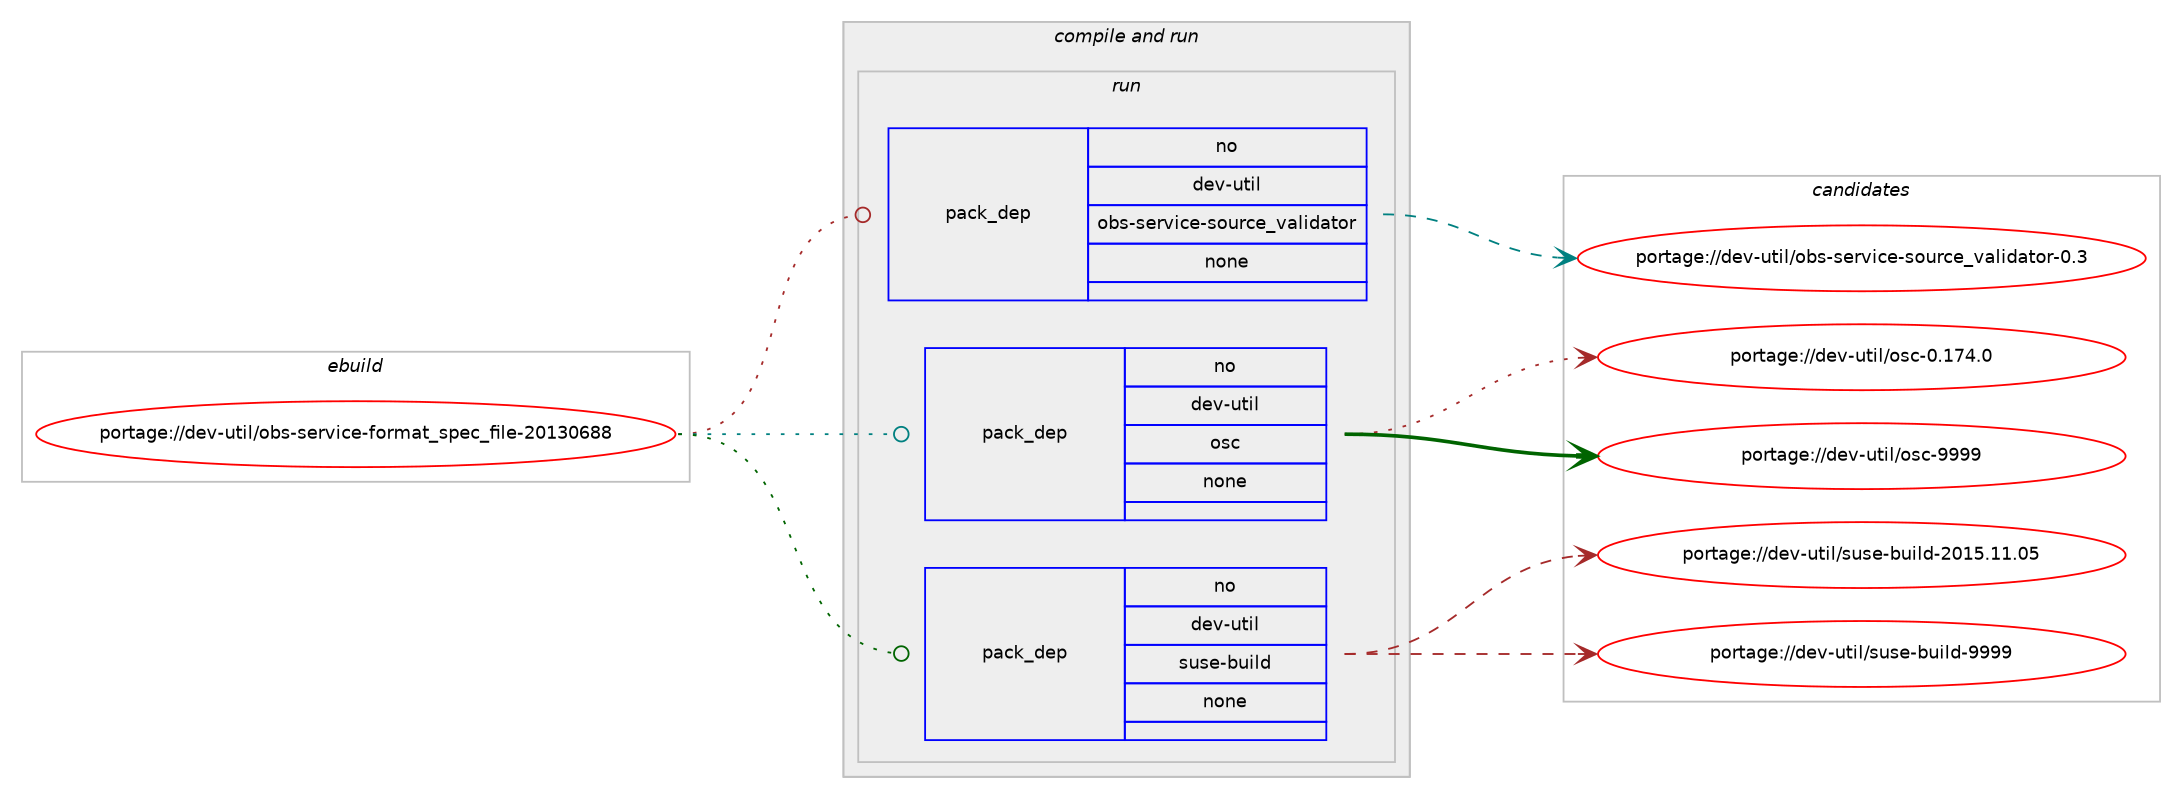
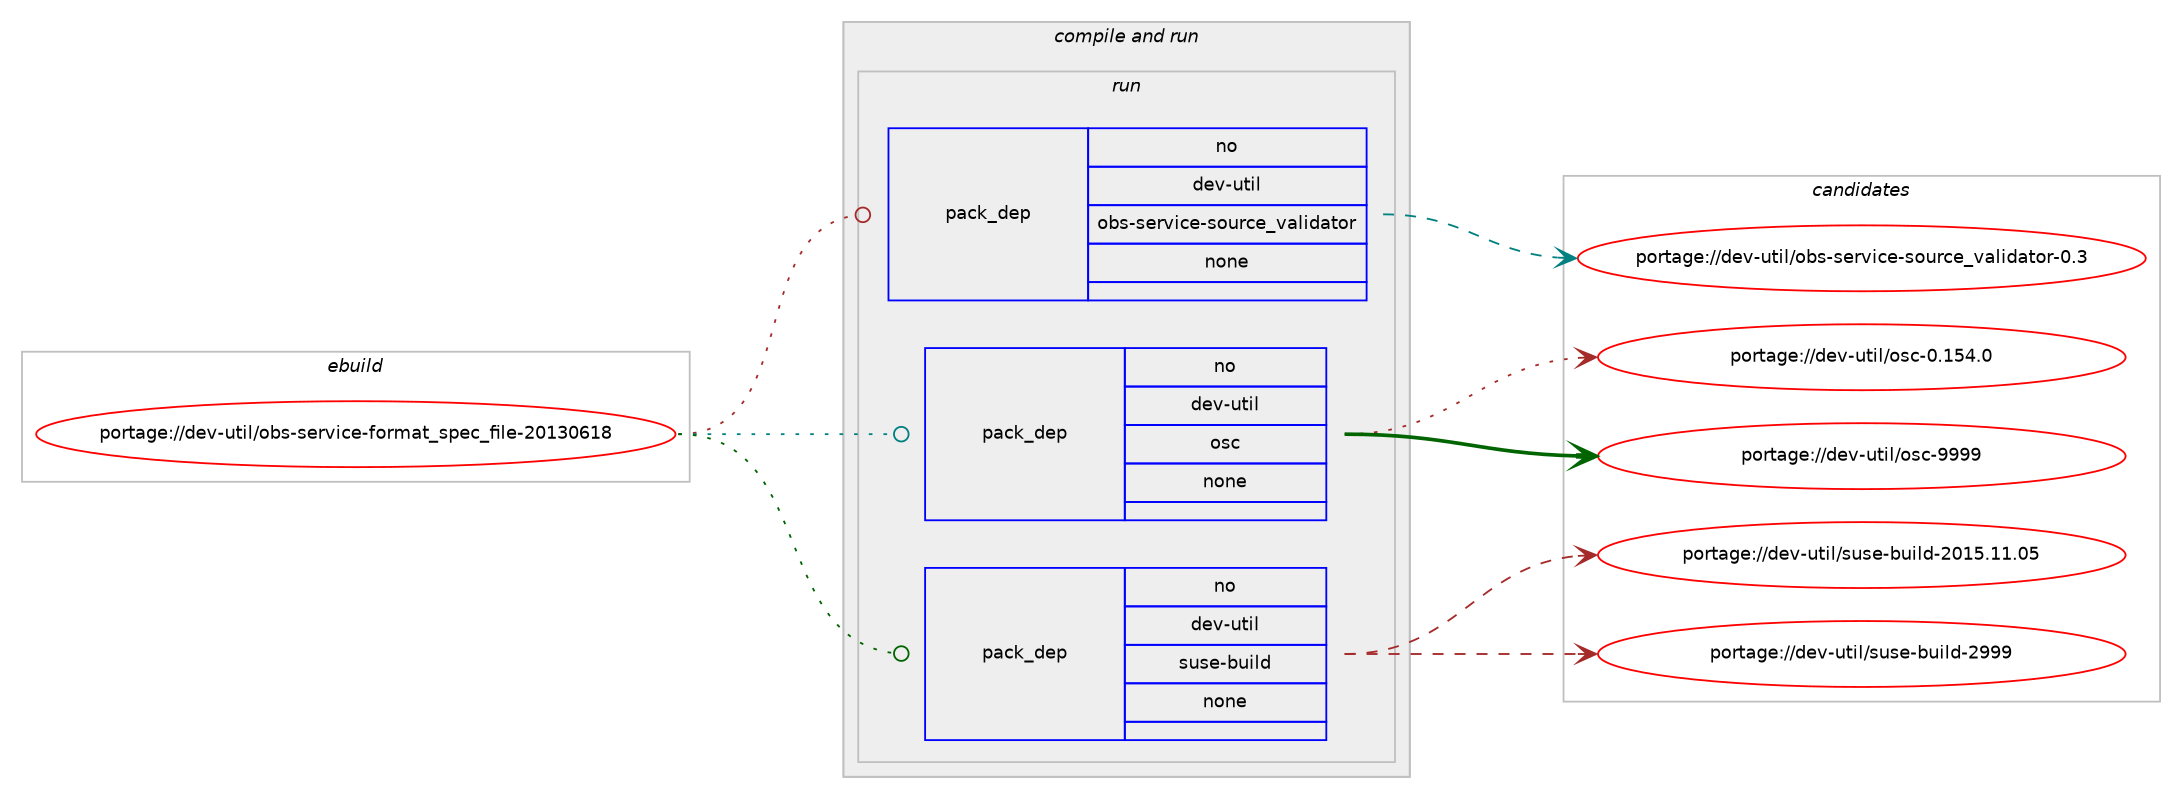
  digraph {
    compound=true
    concentrate=true
    fontname=Helvetica
    fontsize=10
    newrank=true
    rankdir=LR
    ranksep=1.5
    node [color=red fontname=Helvetica fontsize=10]
    edge [arrowhead=vee color=brown headport=w style=dotted tailport=e weight=100]
-   n1 [label="portage://dev-util/obs-service-format_spec_file-20130688" width=4]
+   n1 [label="portage://dev-util/obs-service-format_spec_file-20130618" width=4]
    n2 [color=blue label=<<TABLE BORDER="0" CELLBORDER="1" CELLSPACING="0" CELLPADDING="4" WIDTH="220"><TR><TD ROWSPAN="6" CELLPADDING="30">pack_dep</TD></TR><TR><TD WIDTH="110">no</TD></TR><TR><TD>dev-util</TD></TR><TR><TD>obs-service-source_validator</TD></TR><TR><TD>none</TD></TR><TR><TD></TD></TR></TABLE>> shape=none]
    n3 [color=blue label=<<TABLE BORDER="0" CELLBORDER="1" CELLSPACING="0" CELLPADDING="4" WIDTH="220"><TR><TD ROWSPAN="6" CELLPADDING="30">pack_dep</TD></TR><TR><TD WIDTH="110">no</TD></TR><TR><TD>dev-util</TD></TR><TR><TD>osc</TD></TR><TR><TD>none</TD></TR><TR><TD></TD></TR></TABLE>> shape=none]
    n4 [color=blue label=<<TABLE BORDER="0" CELLBORDER="1" CELLSPACING="0" CELLPADDING="4" WIDTH="220"><TR><TD ROWSPAN="6" CELLPADDING="30">pack_dep</TD></TR><TR><TD WIDTH="110">no</TD></TR><TR><TD>dev-util</TD></TR><TR><TD>suse-build</TD></TR><TR><TD>none</TD></TR><TR><TD></TD></TR></TABLE>> shape=none]
    n5 [label="portage://dev-util/obs-service-source_validator-0.3" width=4]
-   n6 [label="portage://dev-util/osc-0.174.0" width=4]
+   n6 [label="portage://dev-util/osc-0.154.0" width=4]
    n7 [label="portage://dev-util/osc-9999" width=4]
    n8 [label="portage://dev-util/suse-build-2015.11.05" width=4]
-   n9 [label="portage://dev-util/suse-build-9999" width=4]
+   n9 [label="portage://dev-util/suse-build-2999" width=4]
    subgraph cluster_1 {
      color=gray
      label=<<i>ebuild</i>>
      rank=same
      n1
    }
    subgraph cluster_2 {
      color=gray
      label=<<i>dependencies</i>>
      subgraph cluster_3 {
        color=gray
        fillcolor="#eeeeee"
        label=<<i>compile</i>>
        style=filled
      }
      subgraph cluster_4 {
        color=gray
        fillcolor="#eeeeee"
        label=<<i>compile and run</i>>
        style=filled
      }
      subgraph cluster_5 {
        color=gray
        fillcolor="#eeeeee"
        label=<<i>run</i>>
        style=filled
        subgraph sub_6 {
          color=gray
          fillcolor="#eeeeee"
          label=<<i>run</i>>
          style=filled
          n2
        }
        subgraph sub_7 {
          color=gray
          fillcolor="#eeeeee"
          label=<<i>run</i>>
          style=filled
          n3
        }
        subgraph sub_8 {
          color=gray
          fillcolor="#eeeeee"
          label=<<i>run</i>>
          style=filled
          n4
        }
      }
    }
    subgraph cluster_9 {
      color=gray
      label=<<i>candidates</i>>
      rank=same
      subgraph sub_10 {
        color=black
        label=<<i>candidates</i>>
        nodesep=1
        rank=same
        n5
      }
      subgraph sub_11 {
        color=black
        label=<<i>candidates</i>>
        nodesep=1
        rank=same
        n6
        n7
      }
      subgraph sub_12 {
        color=black
        label=<<i>candidates</i>>
        nodesep=1
        rank=same
        n8
        n9
      }
    }
    n1 -> n2 [arrowhead=odot weight=20]
    n1 -> n3 [arrowhead=odot color=teal weight=20]
    n1 -> n4 [arrowhead=odot color=darkgreen weight=20]
    n2 -> n5 [color=teal style=dashed]
    n3 -> n6
    n3 -> n7 [color=darkgreen style=bold]
    n4 -> n8 [style=dashed]
    n4 -> n9 [style=dashed]
  }
